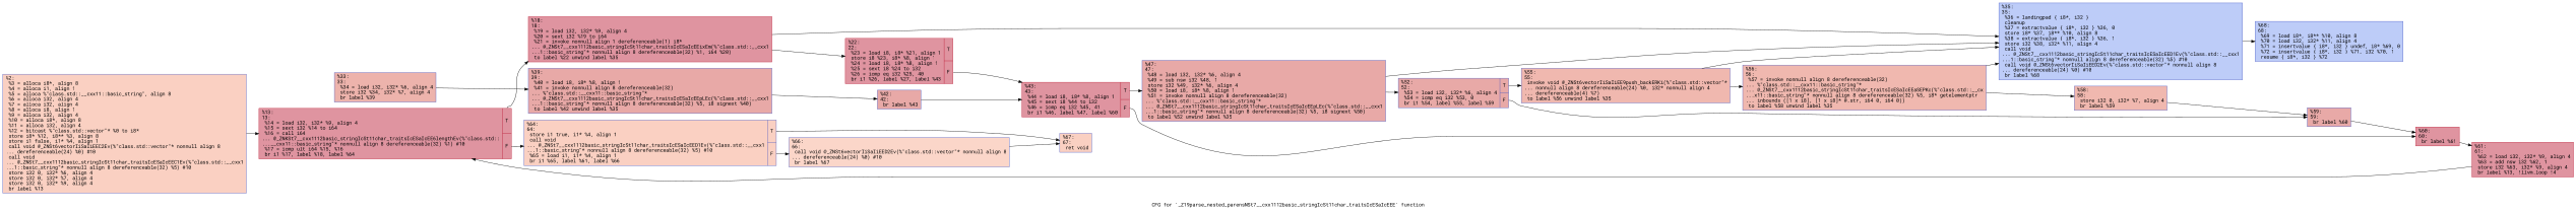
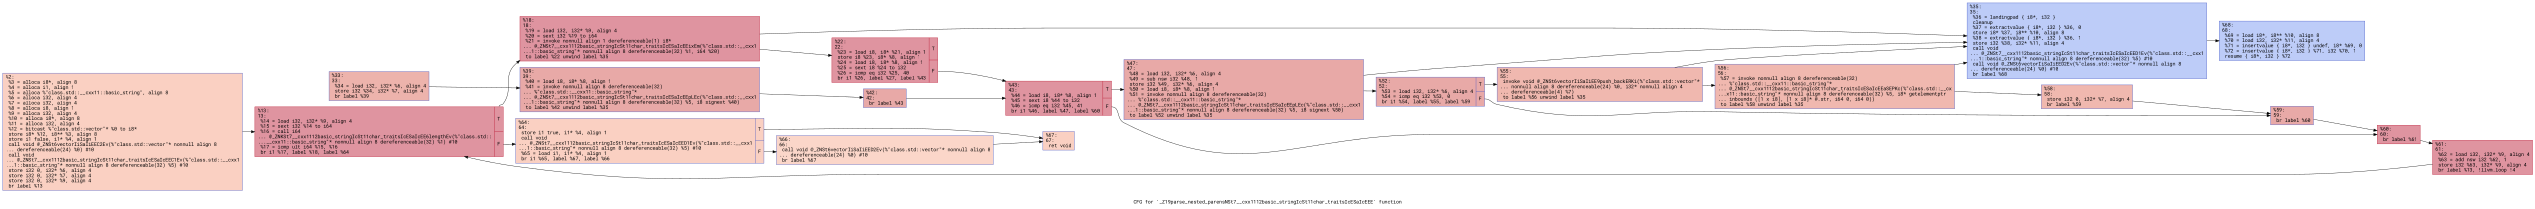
  digraph {
    fontname="Roboto Mono"
    label="CFG for '_Z19parse_nested_parensNSt7__cxx1112basic_stringIcSt11char_traitsIcESaIcEEE' function"
    rankdir=LR
    node [color="#3d50c3ff" fillcolor="#b70d2870" fontname="Roboto Mono" shape=record style=filled]
    edge [fontname="Roboto Mono"]
    n1 [fillcolor="#f3947570" label="{%2:\l  %3 = alloca i8*, align 8\l  %4 = alloca i1, align 1\l  %5 = alloca %\"class.std::__cxx11::basic_string\", align 8\l  %6 = alloca i32, align 4\l  %7 = alloca i32, align 4\l  %8 = alloca i8, align 1\l  %9 = alloca i32, align 4\l  %10 = alloca i8*, align 8\l  %11 = alloca i32, align 4\l  %12 = bitcast %\"class.std::vector\"* %0 to i8*\l  store i8* %12, i8** %3, align 8\l  store i1 false, i1* %4, align 1\l  call void @_ZNSt6vectorIiSaIiEEC2Ev(%\"class.std::vector\"* nonnull align 8\l... dereferenceable(24) %0) #10\l  call void\l... @_ZNSt7__cxx1112basic_stringIcSt11char_traitsIcESaIcEEC1Ev(%\"class.std::__cxx1\l...1::basic_string\"* nonnull align 8 dereferenceable(32) %5) #10\l  store i32 0, i32* %6, align 4\l  store i32 0, i32* %7, align 4\l  store i32 0, i32* %9, align 4\l  br label %13\l}"]
    n2 [color="#b70d28ff" label="{%13:\l13:                                               \l  %14 = load i32, i32* %9, align 4\l  %15 = sext i32 %14 to i64\l  %16 = call i64\l... @_ZNKSt7__cxx1112basic_stringIcSt11char_traitsIcESaIcEE6lengthEv(%\"class.std::\l...__cxx11::basic_string\"* nonnull align 8 dereferenceable(32) %1) #10\l  %17 = icmp ult i64 %15, %16\l  br i1 %17, label %18, label %64\l|{<s0>T|<s1>F}}"]
    n3 [color="#b70d28ff" label="{%18:\l18:                                               \l  %19 = load i32, i32* %9, align 4\l  %20 = sext i32 %19 to i64\l  %21 = invoke nonnull align 1 dereferenceable(1) i8*\l... @_ZNSt7__cxx1112basic_stringIcSt11char_traitsIcESaIcEEixEm(%\"class.std::__cxx1\l...1::basic_string\"* nonnull align 8 dereferenceable(32) %1, i64 %20)\l          to label %22 unwind label %35\l}"]
-   n4 [fillcolor="#f3947570" label="{%64:\l64:                                               \l  store i1 true, i1* %4, align 1\l  call void\l... @_ZNSt7__cxx1112basic_stringIcSt11char_traitsIcESaIcEED1Ev(%\"class.std::__cxx1\l...1::basic_string\"* nonnull align 8 dereferenceable(32) %5) #10\l  %65 = load i1, i1* %4, align 1\l  br i1 %65, label %61, label %66\l|{<s0>T|<s1>F}}"]
+   n4 [fillcolor="#f3947570" label="{%64:\l64:                                               \l  store i1 true, i1* %4, align 1\l  call void\l... @_ZNSt7__cxx1112basic_stringIcSt11char_traitsIcESaIcEED1Ev(%\"class.std::__cxx1\l...1::basic_string\"* nonnull align 8 dereferenceable(32) %5) #10\l  %65 = load i1, i1* %4, align 1\l  br i1 %65, label %67, label %66\l|{<s0>T|<s1>F}}"]
    n5 [color="#b70d28ff" label="{%22:\l22:                                               \l  %23 = load i8, i8* %21, align 1\l  store i8 %23, i8* %8, align 1\l  %24 = load i8, i8* %8, align 1\l  %25 = sext i8 %24 to i32\l  %26 = icmp eq i32 %25, 40\l  br i1 %26, label %27, label %43\l|{<s0>T|<s1>F}}"]
    n6 [fillcolor="#6a8bef70" label="{%35:\l35:                                               \l  %36 = landingpad \{ i8*, i32 \}\l          cleanup\l  %37 = extractvalue \{ i8*, i32 \} %36, 0\l  store i8* %37, i8** %10, align 8\l  %38 = extractvalue \{ i8*, i32 \} %36, 1\l  store i32 %38, i32* %11, align 4\l  call void\l... @_ZNSt7__cxx1112basic_stringIcSt11char_traitsIcESaIcEED1Ev(%\"class.std::__cxx1\l...1::basic_string\"* nonnull align 8 dereferenceable(32) %5) #10\l  call void @_ZNSt6vectorIiSaIiEED2Ev(%\"class.std::vector\"* nonnull align 8\l... dereferenceable(24) %0) #10\l  br label %68\l}"]
    n7 [fillcolor="#f3947570" label="{%67:\l67:                                               \l  ret void\l}"]
    n8 [fillcolor="#f6a38570" label="{%66:\l66:                                               \l  call void @_ZNSt6vectorIiSaIiEED2Ev(%\"class.std::vector\"* nonnull align 8\l... dereferenceable(24) %0) #10\l  br label %67\l}"]
    n9 [color="#b70d28ff" label="{%43:\l43:                                               \l  %44 = load i8, i8* %8, align 1\l  %45 = sext i8 %44 to i32\l  %46 = icmp eq i32 %45, 41\l  br i1 %46, label %47, label %60\l|{<s0>T|<s1>F}}"]
    n10 [fillcolor="#6a8bef70" label="{%68:\l68:                                               \l  %69 = load i8*, i8** %10, align 8\l  %70 = load i32, i32* %11, align 4\l  %71 = insertvalue \{ i8*, i32 \} undef, i8* %69, 0\l  %72 = insertvalue \{ i8*, i32 \} %71, i32 %70, 1\l  resume \{ i8*, i32 \} %72\l}"]
    n11 [fillcolor="#ca3b3770" label="{%47:\l47:                                               \l  %48 = load i32, i32* %6, align 4\l  %49 = sub nsw i32 %48, 1\l  store i32 %49, i32* %6, align 4\l  %50 = load i8, i8* %8, align 1\l  %51 = invoke nonnull align 8 dereferenceable(32)\l... %\"class.std::__cxx11::basic_string\"*\l... @_ZNSt7__cxx1112basic_stringIcSt11char_traitsIcESaIcEEpLEc(%\"class.std::__cxx1\l...1::basic_string\"* nonnull align 8 dereferenceable(32) %5, i8 signext %50)\l          to label %52 unwind label %35\l}"]
    n12 [color="#b70d28ff" label="{%60:\l60:                                               \l  br label %61\l}"]
    n13 [fillcolor="#d6524470" label="{%33:\l33:                                               \l  %34 = load i32, i32* %6, align 4\l  store i32 %34, i32* %7, align 4\l  br label %39\l}"]
    n14 [fillcolor="#ca3b3770" label="{%39:\l39:                                               \l  %40 = load i8, i8* %8, align 1\l  %41 = invoke nonnull align 8 dereferenceable(32)\l... %\"class.std::__cxx11::basic_string\"*\l... @_ZNSt7__cxx1112basic_stringIcSt11char_traitsIcESaIcEEpLEc(%\"class.std::__cxx1\l...1::basic_string\"* nonnull align 8 dereferenceable(32) %5, i8 signext %40)\l          to label %42 unwind label %35\l}"]
    n15 [fillcolor="#ca3b3770" label="{%42:\l42:                                               \l  br label %43\l}"]
    n16 [fillcolor="#ca3b3770" label="{%52:\l52:                                               \l  %53 = load i32, i32* %6, align 4\l  %54 = icmp eq i32 %53, 0\l  br i1 %54, label %55, label %59\l|{<s0>T|<s1>F}}"]
    n17 [color="#b70d28ff" label="{%61:\l61:                                               \l  %62 = load i32, i32* %9, align 4\l  %63 = add nsw i32 %62, 1\l  store i32 %63, i32* %9, align 4\l  br label %13, !llvm.loop !4\l}"]
    n18 [fillcolor="#dc5d4a70" label="{%55:\l55:                                               \l  invoke void @_ZNSt6vectorIiSaIiEE9push_backERKi(%\"class.std::vector\"*\l... nonnull align 8 dereferenceable(24) %0, i32* nonnull align 4\l... dereferenceable(4) %7)\l          to label %56 unwind label %35\l}"]
    n19 [fillcolor="#ca3b3770" label="{%59:\l59:                                               \l  br label %60\l}"]
    n20 [fillcolor="#dc5d4a70" label="{%56:\l56:                                               \l  %57 = invoke nonnull align 8 dereferenceable(32)\l... %\"class.std::__cxx11::basic_string\"*\l... @_ZNSt7__cxx1112basic_stringIcSt11char_traitsIcESaIcEEaSEPKc(%\"class.std::__cx\l...x11::basic_string\"* nonnull align 8 dereferenceable(32) %5, i8* getelementptr\l... inbounds ([1 x i8], [1 x i8]* @.str, i64 0, i64 0))\l          to label %58 unwind label %35\l}"]
    n21 [fillcolor="#dc5d4a70" label="{%58:\l58:                                               \l  store i32 0, i32* %7, align 4\l  br label %59\l}"]
    n1 -> n2
    n2 -> n3 [tailport=s0]
    n2 -> n4 [tailport=s1]
    n3 -> n5
    n3 -> n6
    n4 -> n7 [tailport=s0]
    n4 -> n8 [tailport=s1]
    n5 -> n9 [tailport=s1]
    n6 -> n10
    n8 -> n7
    n9 -> n11 [tailport=s0]
    n9 -> n12 [tailport=s1]
    n11 -> n6
    n11 -> n16
    n12 -> n17
    n13 -> n14
    n14 -> n15
    n15 -> n9
    n16 -> n18 [tailport=s0]
    n16 -> n19 [tailport=s1]
    n17 -> n2
    n18 -> n6
    n18 -> n20
    n19 -> n12
    n20 -> n6
    n20 -> n21
    n21 -> n19
  }
